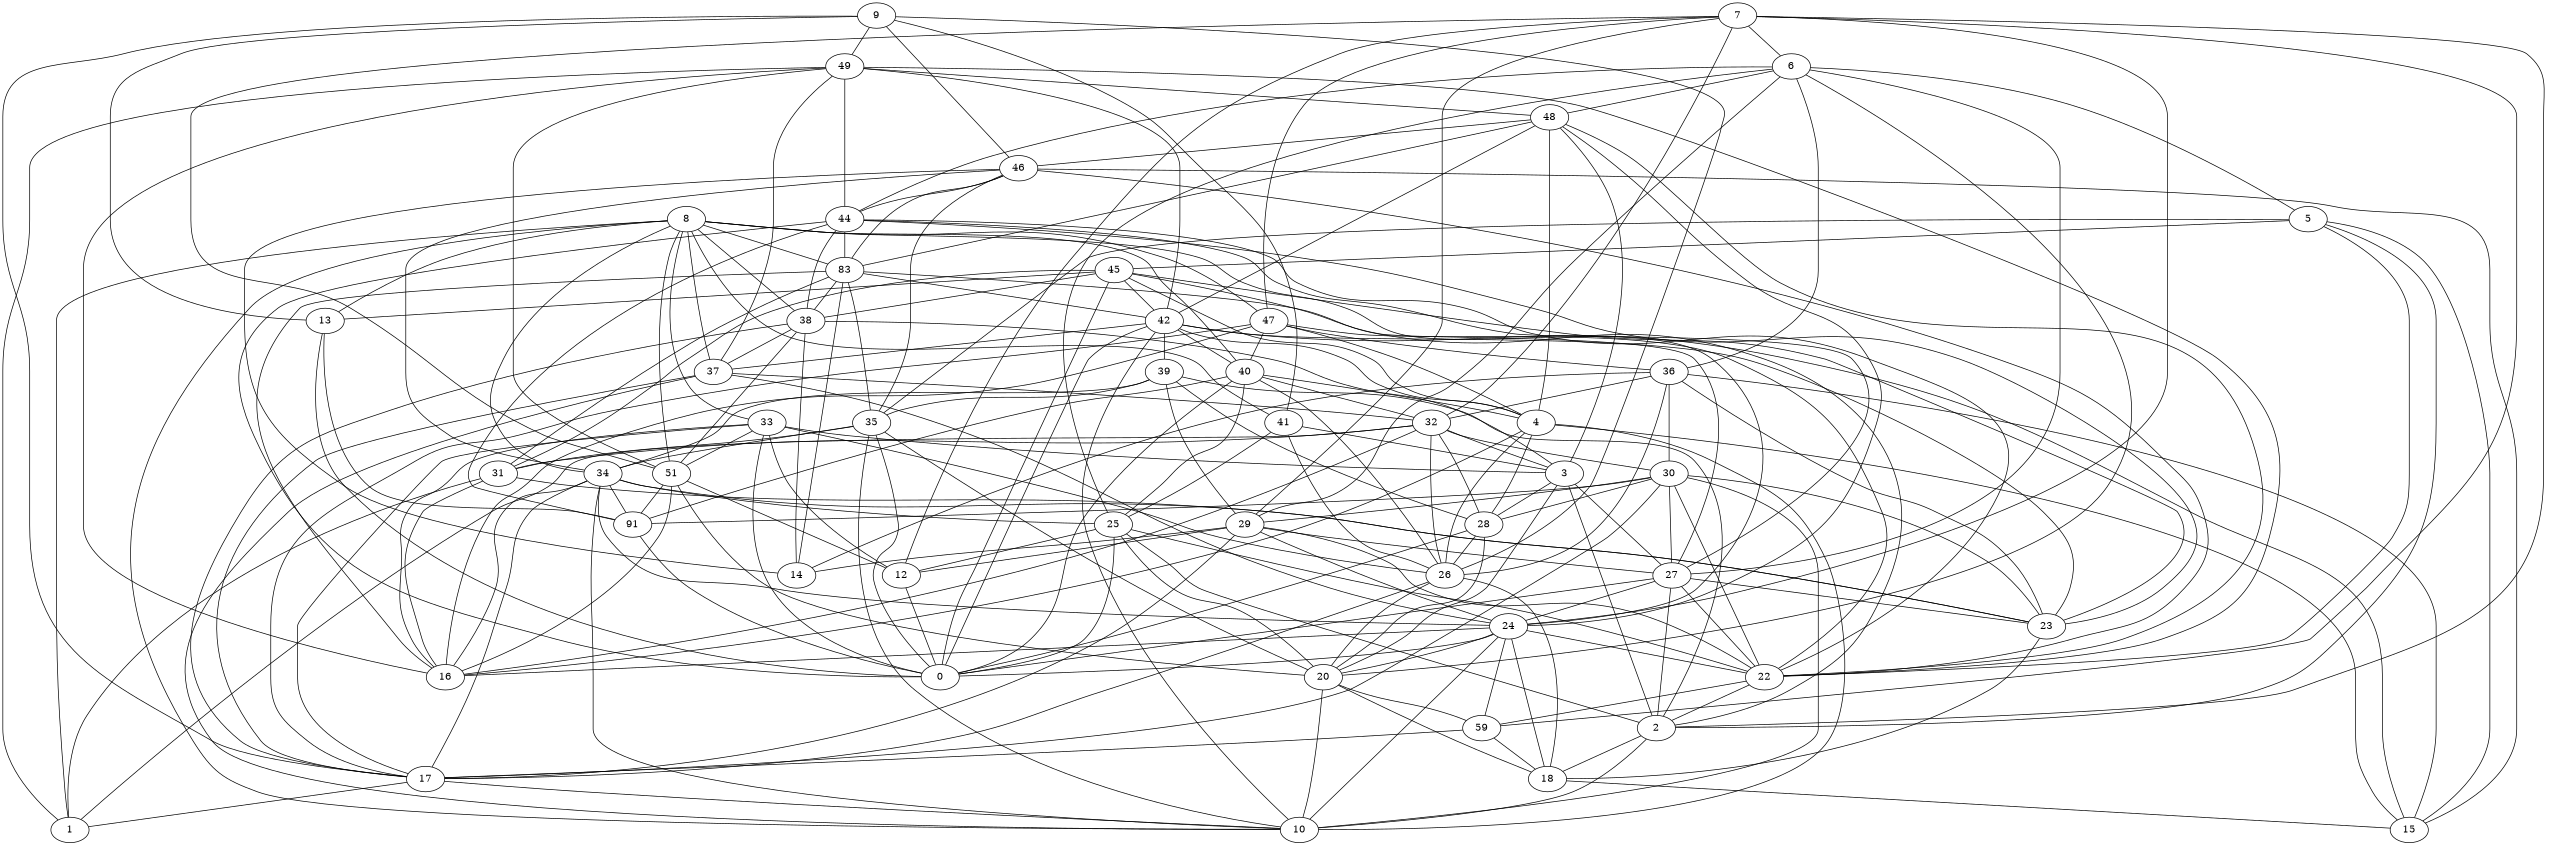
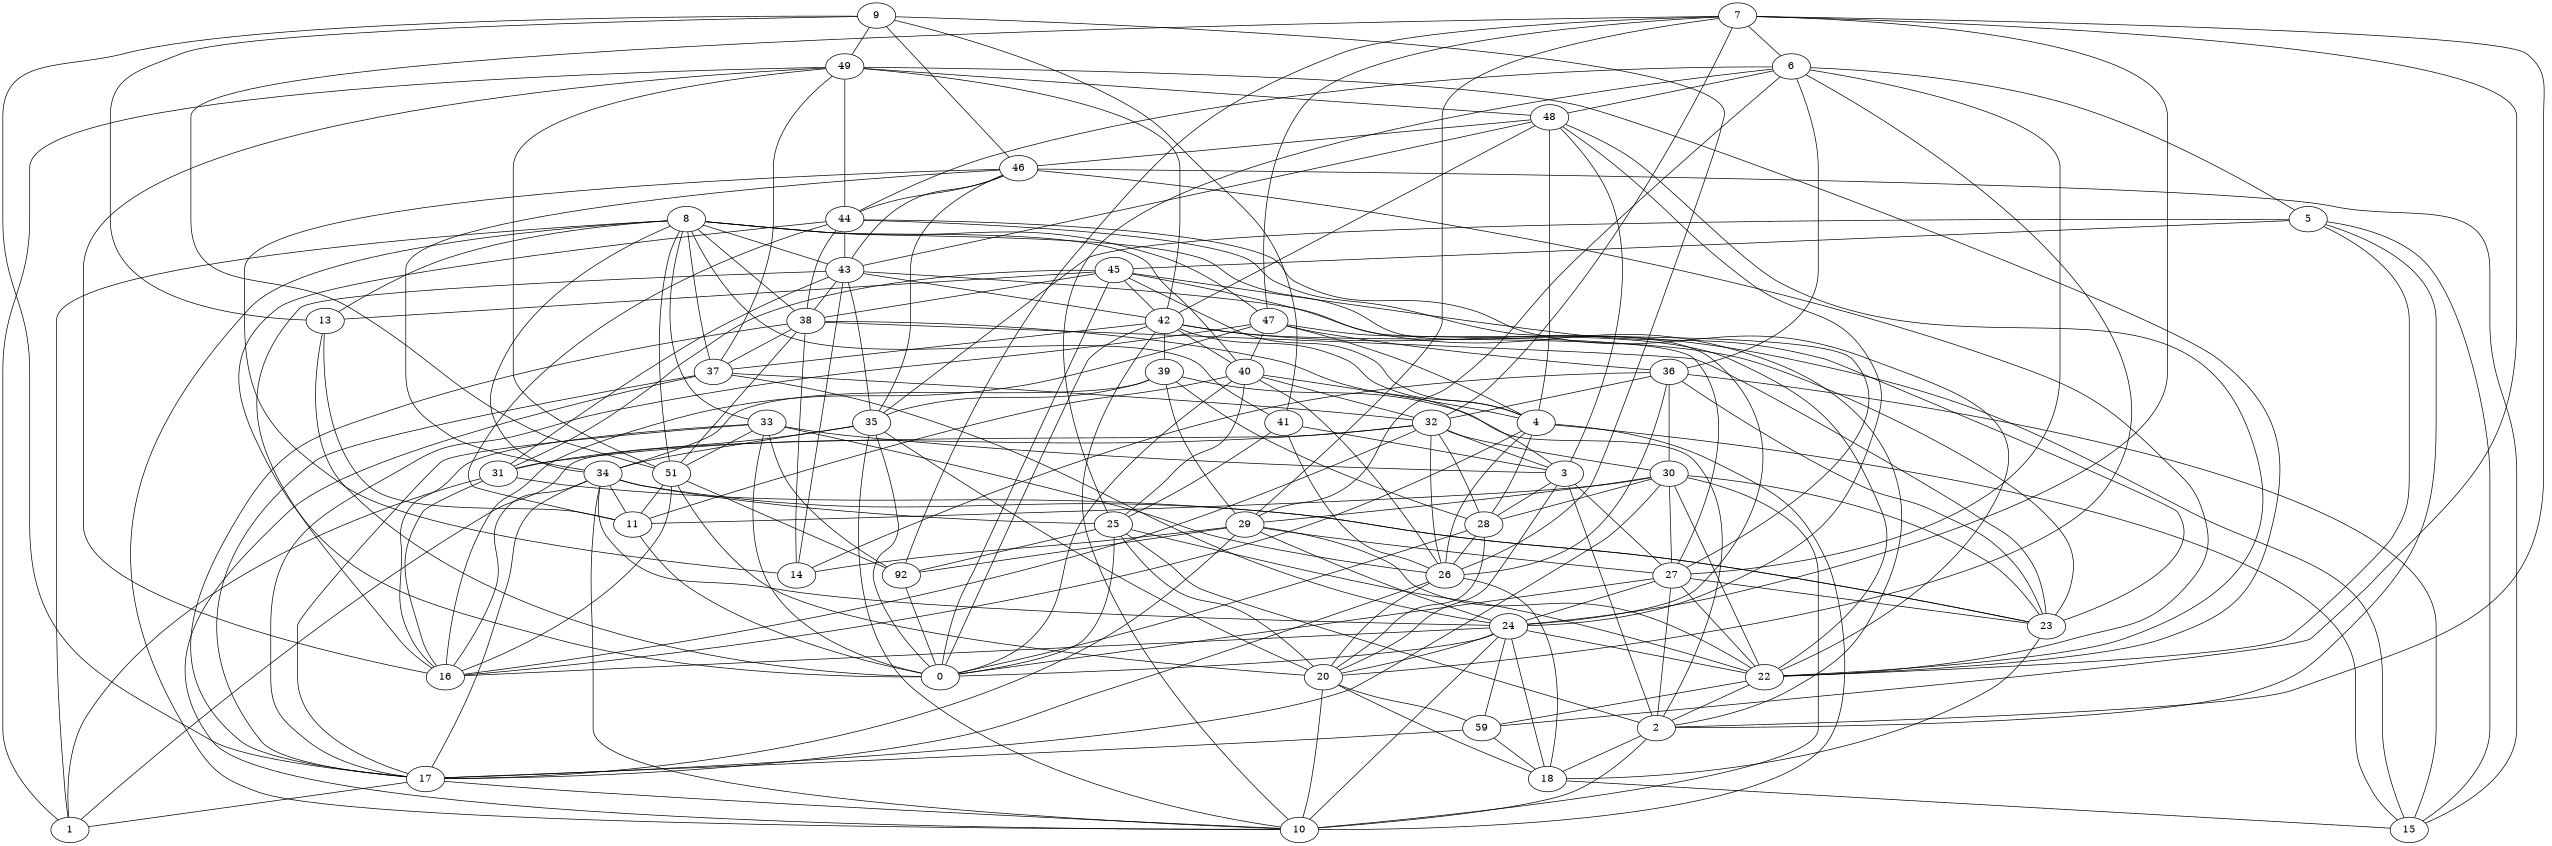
  digraph {
    edge [color=black dir=none]
    20
    18
    n3 [label=59]
    10
    15
    37
    32
    17
    24
    26
    28
    3
    16
    1
    31
    30
    5
    2
    22
    35
    45
    9
    41
    13
    46
    49
    25
    0
-   11 [label=91]
-   12
+   11
+   12 [label=92]
    27
-   43 [label=83]
+   43
    14
    34
    44
    42
    38
    23
    29
    7
    47
    n42 [label=51]
    6
    4
    40
    36
    39
    48
    33
    8
    subgraph sub_1 {
      20
      18
      n3
      10
      15
      37
      32
      17
      24
      26
      28
      3
      16
      1
      31
      30
      5
      2
      22
      35
      45
      9
      41
      13
      46
      49
      25
      0
      11
      12
      27
      43
      14
      34
      44
      42
      38
      23
      29
      7
      47
      n42
      6
      4
      40
      36
      39
      48
      33
      8
    }
    20 -> 18
    20 -> n3
    20 -> 10
    18 -> 15
    n3 -> 18
    n3 -> 17
    37 -> 10
    37 -> 32
    37 -> 17
    37 -> 24
    32 -> 26
    32 -> 28
    32 -> 3
    32 -> 16
    32 -> 1
    32 -> 31
    32 -> 30
    17 -> 10
    17 -> 1
    24 -> 20
    24 -> 18
    24 -> n3
    24 -> 10
    24 -> 16
    24 -> 22
    24 -> 0
    26 -> 20
    26 -> 18
    26 -> 17
    28 -> 20
    28 -> 26
    28 -> 0
    3 -> 20
    3 -> 28
    3 -> 2
    3 -> 27
    31 -> 16
    31 -> 1
    31 -> 23
    30 -> 10
    30 -> 17
    30 -> 28
    30 -> 22
    30 -> 11
    30 -> 27
    30 -> 23
    30 -> 29
    5 -> 15
    5 -> 2
    5 -> 22
    5 -> 35
    5 -> 45
    2 -> 18
    2 -> 10
    22 -> n3
    22 -> 2
    35 -> 20
    35 -> 10
    35 -> 31
    35 -> 0
    35 -> 34
    45 -> 31
    45 -> 13
    45 -> 0
    45 -> 27
    45 -> 42
    45 -> 38
    45 -> 23
    45 -> 4
    9 -> 17
    9 -> 26
    9 -> 41
    9 -> 13
    9 -> 46
    9 -> 49
    41 -> 26
    41 -> 3
    41 -> 25
    13 -> 0
    13 -> 11
    46 -> 15
    46 -> 22
    46 -> 35
    46 -> 43
    46 -> 14
    46 -> 34
    46 -> 44
    49 -> 37
    49 -> 16
    49 -> 1
    49 -> 22
    49 -> 44
    49 -> 42
    49 -> n42
    49 -> 48
    25 -> 20
    25 -> 2
    25 -> 22
    25 -> 0
    25 -> 12
    11 -> 0
    12 -> 0
    27 -> 24
    27 -> 2
    27 -> 22
    27 -> 0
    27 -> 23
    43 -> 16
    43 -> 31
    43 -> 2
    43 -> 35
    43 -> 14
    43 -> 42
    43 -> 38
    34 -> 10
    34 -> 17
    34 -> 24
    34 -> 16
    34 -> 25
    34 -> 11
    34 -> 23
    44 -> 22
    44 -> 0
    44 -> 11
    44 -> 27
    44 -> 43
    44 -> 38
-   44 -> 23
+   38 -> 23
    42 -> 10
    42 -> 15
    42 -> 37
    42 -> 0
    42 -> 23
    42 -> 4
    42 -> 40
    42 -> 39
    38 -> 37
    38 -> 17
    38 -> 3
    38 -> 14
    38 -> n42
    23 -> 18
    29 -> 17
    29 -> 24
    29 -> 22
    29 -> 12
    29 -> 27
    29 -> 14
    7 -> n3
    7 -> 32
    7 -> 24
    7 -> 2
    7 -> 12
    7 -> 29
    7 -> 47
    7 -> n42
    7 -> 6
    47 -> 17
    47 -> 16
    47 -> 22
    47 -> 4
    47 -> 40
    47 -> 36
    n42 -> 20
    n42 -> 16
    n42 -> 11
    n42 -> 12
    6 -> 20
    6 -> 5
    6 -> 25
    6 -> 27
    6 -> 44
    6 -> 29
    6 -> 36
    6 -> 48
    4 -> 10
    4 -> 15
    4 -> 26
    4 -> 28
    4 -> 16
    40 -> 32
    40 -> 26
    40 -> 25
    40 -> 0
    40 -> 11
    40 -> 4
    36 -> 15
    36 -> 32
    36 -> 26
    36 -> 30
    36 -> 14
    36 -> 23
    39 -> 28
    39 -> 2
    39 -> 35
    39 -> 34
    39 -> 29
    48 -> 24
    48 -> 3
    48 -> 22
    48 -> 46
    48 -> 43
    48 -> 42
    48 -> 4
    33 -> 17
    33 -> 26
    33 -> 3
    33 -> 16
    33 -> 0
    33 -> 12
    33 -> n42
    8 -> 10
    8 -> 37
    8 -> 24
    8 -> 1
    8 -> 41
    8 -> 13
    8 -> 43
    8 -> 34
    8 -> 38
    8 -> 47
    8 -> n42
    8 -> 40
    8 -> 33
  }
